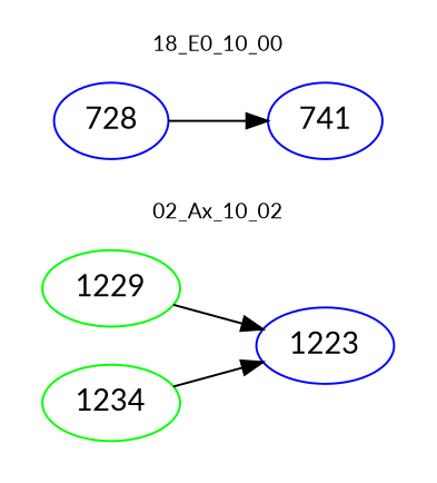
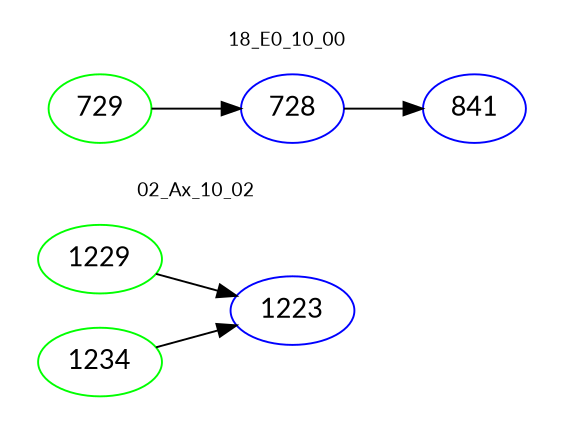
  digraph {
    fontname=Lato
    rankdir=LR
    node [color=green fontname=Lato]
    edge [color=black fontname=Lato]
    n1 [label=1229]
    n2 [color=blue label=1223]
    n3 [label=1234]
+   n4 [label=729]
    n5 [color=blue label=728]
-   n6 [color=blue label=741]
+   n6 [color=blue label=841]
    subgraph cluster_1 {
      color=white
      fontsize=10
      label="02_Ax_10_02"
      n1
      n2
      n3
    }
    subgraph cluster_2 {
      color=white
      fontsize=10
      label="18_E0_10_00"
+     n4
      n5
      n6
    }
    n1 -> n2
    n3 -> n2
+   n4 -> n5
    n5 -> n6
  }
